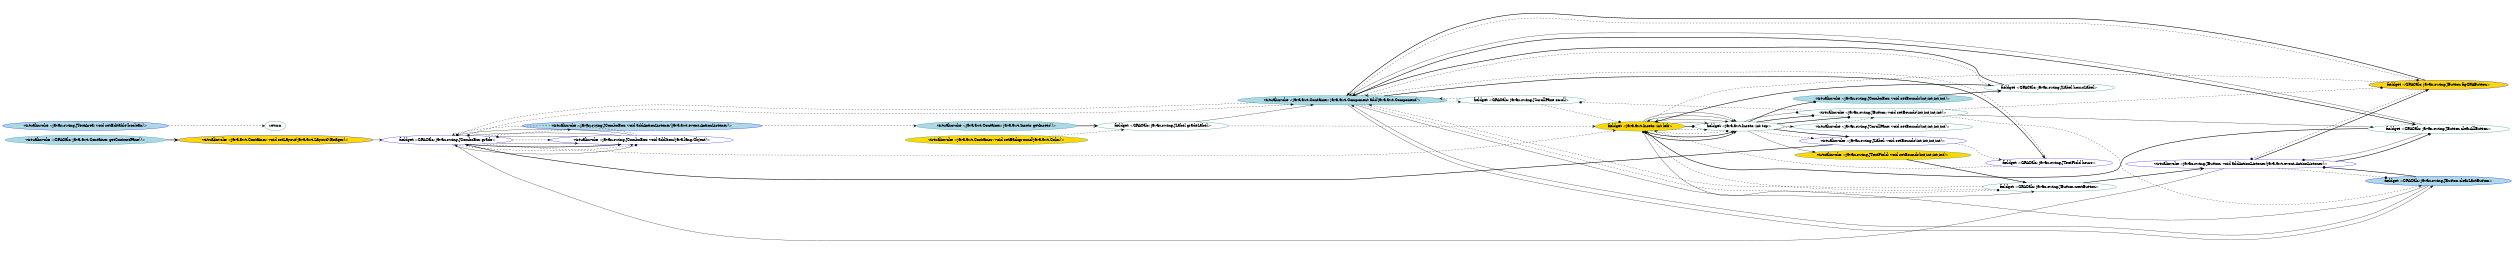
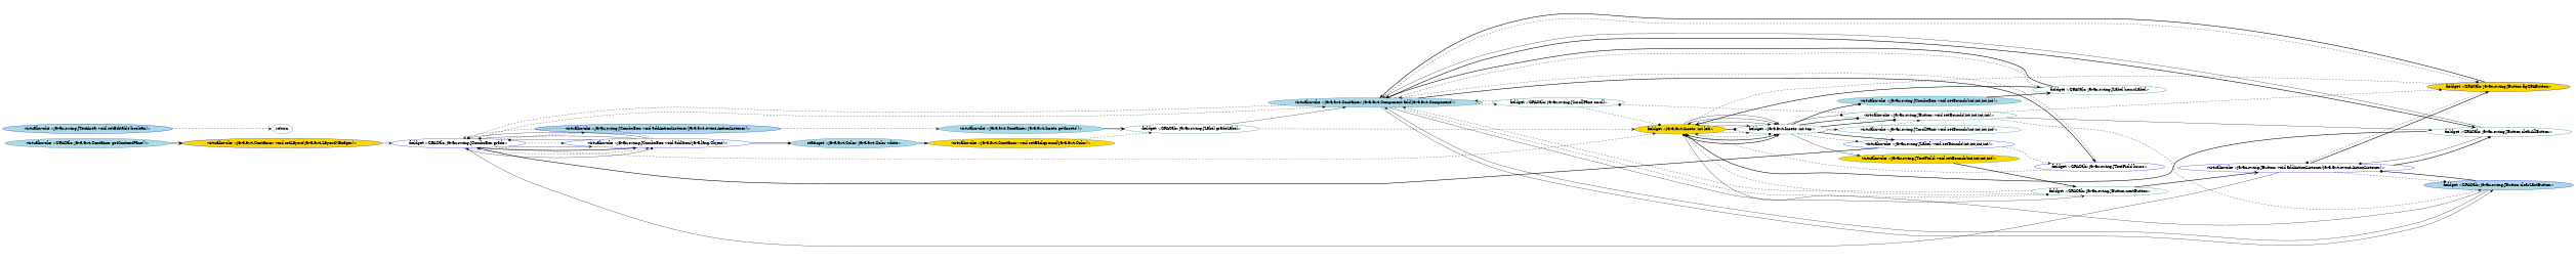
  digraph {
    rankdir=LR
    node [color=teal fillcolor=white style=filled]
    edge [arrowhead=normal style=dashed]
    "virtualinvoke <GPACalc: java.awt.Container getContentPane()>" [fillcolor=lightblue]
    "virtualinvoke <java.awt.Container: void setLayout(java.awt.LayoutManager)>" [color=blue fillcolor=gold]
    "fieldget <GPACalc: javax.swing.JComboBox grade>" [color=blue]
    "virtualinvoke <javax.swing.JComboBox: void addItem(java.lang.Object)>" [color=blue]
    "virtualinvoke <java.awt.Container: java.awt.Component add(java.awt.Component)>" [fillcolor=lightblue]
    "virtualinvoke <javax.swing.JComboBox: void addActionListener(java.awt.event.ActionListener)>" [color=blue fillcolor=lightblue]
    "fieldget <java.awt.Insets: int left>" [fillcolor=gold]
+   "staticget <java.awt.Color: java.awt.Color white>" [fillcolor=lightblue]
    "fieldget <GPACalc: javax.swing.JLabel hoursLabel>"
    "fieldget <GPACalc: javax.swing.JTextField hours>" [color=blue]
    "fieldget <GPACalc: javax.swing.JButton nextButton>"
    "fieldget <GPACalc: javax.swing.JButton clearLastButton>" [color=blue fillcolor=lightblue]
    "fieldget <GPACalc: javax.swing.JButton figGPAButton>" [color=blue fillcolor=gold]
    "fieldget <GPACalc: javax.swing.JButton clearAllButton>"
    "fieldget <GPACalc: javax.swing.JScrollPane scroll>"
    "virtualinvoke <java.awt.Container: java.awt.Insets getInsets()>" [fillcolor=lightblue]
    "fieldget <java.awt.Insets: int top>"
    "virtualinvoke <java.awt.Container: void setBackground(java.awt.Color)>" [fillcolor=gold]
    "fieldget <GPACalc: javax.swing.JLabel gradeLabel>"
    "virtualinvoke <javax.swing.JButton: void addActionListener(java.awt.event.ActionListener)>" [color=blue]
    "virtualinvoke <javax.swing.JLabel: void setBounds(int,int,int,int)>" [color=blue]
    "virtualinvoke <javax.swing.JComboBox: void setBounds(int,int,int,int)>" [fillcolor=lightblue]
    "virtualinvoke <javax.swing.JTextField: void setBounds(int,int,int,int)>" [fillcolor=gold]
    "virtualinvoke <javax.swing.JButton: void setBounds(int,int,int,int)>"
    "virtualinvoke <javax.swing.JScrollPane: void setBounds(int,int,int,int)>"
    "virtualinvoke <javax.swing.JTextArea: void setEditable(boolean)>" [color=blue fillcolor=lightblue]
    return
    "virtualinvoke <GPACalc: java.awt.Container getContentPane()>" -> "virtualinvoke <java.awt.Container: void setLayout(java.awt.LayoutManager)>" [arrowhead=vee style=bold]
    "virtualinvoke <java.awt.Container: void setLayout(java.awt.LayoutManager)>" -> "fieldget <GPACalc: javax.swing.JComboBox grade>" [arrowhead=vee style=solid]
    "fieldget <GPACalc: javax.swing.JComboBox grade>" -> "virtualinvoke <javax.swing.JComboBox: void addItem(java.lang.Object)>" [arrowhead=dot style=solid]
    "fieldget <GPACalc: javax.swing.JComboBox grade>" -> "virtualinvoke <javax.swing.JComboBox: void addItem(java.lang.Object)>" [arrowhead=vee]
    "fieldget <GPACalc: javax.swing.JComboBox grade>" -> "virtualinvoke <javax.swing.JComboBox: void addItem(java.lang.Object)>" [style=bold]
    "fieldget <GPACalc: javax.swing.JComboBox grade>" -> "virtualinvoke <javax.swing.JComboBox: void addItem(java.lang.Object)>" [arrowhead=vee style=solid]
    "fieldget <GPACalc: javax.swing.JComboBox grade>" -> "virtualinvoke <javax.swing.JComboBox: void addItem(java.lang.Object)>"
    "fieldget <GPACalc: javax.swing.JComboBox grade>" -> "virtualinvoke <java.awt.Container: java.awt.Component add(java.awt.Component)>"
    "fieldget <GPACalc: javax.swing.JComboBox grade>" -> "virtualinvoke <javax.swing.JComboBox: void addActionListener(java.awt.event.ActionListener)>" [arrowhead=vee]
    "fieldget <GPACalc: javax.swing.JComboBox grade>" -> "fieldget <java.awt.Insets: int left>" [arrowhead=vee]
    "virtualinvoke <javax.swing.JComboBox: void addItem(java.lang.Object)>" -> "fieldget <GPACalc: javax.swing.JComboBox grade>" [arrowhead=dot style=solid]
    "virtualinvoke <javax.swing.JComboBox: void addItem(java.lang.Object)>" -> "fieldget <GPACalc: javax.swing.JComboBox grade>" [arrowhead=dot style=solid]
    "virtualinvoke <javax.swing.JComboBox: void addItem(java.lang.Object)>" -> "fieldget <GPACalc: javax.swing.JComboBox grade>" [arrowhead=vee style=solid]
    "virtualinvoke <javax.swing.JComboBox: void addItem(java.lang.Object)>" -> "fieldget <GPACalc: javax.swing.JComboBox grade>" [arrowhead=vee]
+   "virtualinvoke <javax.swing.JComboBox: void addItem(java.lang.Object)>" -> "staticget <java.awt.Color: java.awt.Color white>" [arrowhead=dot style=bold]
    "virtualinvoke <java.awt.Container: java.awt.Component add(java.awt.Component)>" -> "fieldget <GPACalc: javax.swing.JComboBox grade>" [arrowhead=dot]
    "virtualinvoke <java.awt.Container: java.awt.Component add(java.awt.Component)>" -> "fieldget <GPACalc: javax.swing.JLabel hoursLabel>"
    "virtualinvoke <java.awt.Container: java.awt.Component add(java.awt.Component)>" -> "fieldget <GPACalc: javax.swing.JTextField hours>" [style=bold]
    "virtualinvoke <java.awt.Container: java.awt.Component add(java.awt.Component)>" -> "fieldget <GPACalc: javax.swing.JButton nextButton>" [arrowhead=vee style=solid]
    "virtualinvoke <java.awt.Container: java.awt.Component add(java.awt.Component)>" -> "fieldget <GPACalc: javax.swing.JButton nextButton>" [arrowhead=dot]
    "virtualinvoke <java.awt.Container: java.awt.Component add(java.awt.Component)>" -> "fieldget <GPACalc: javax.swing.JButton clearLastButton>" [style=solid]
    "virtualinvoke <java.awt.Container: java.awt.Component add(java.awt.Component)>" -> "fieldget <GPACalc: javax.swing.JButton figGPAButton>" [arrowhead=dot]
    "virtualinvoke <java.awt.Container: java.awt.Component add(java.awt.Component)>" -> "fieldget <GPACalc: javax.swing.JButton clearAllButton>" [arrowhead=vee style=bold]
    "virtualinvoke <java.awt.Container: java.awt.Component add(java.awt.Component)>" -> "fieldget <GPACalc: javax.swing.JScrollPane scroll>" [arrowhead=vee]
    "virtualinvoke <javax.swing.JComboBox: void addActionListener(java.awt.event.ActionListener)>" -> "virtualinvoke <java.awt.Container: java.awt.Insets getInsets()>" [arrowhead=vee]
    "fieldget <java.awt.Insets: int left>" -> "fieldget <java.awt.Insets: int top>" [style=bold]
    "fieldget <java.awt.Insets: int left>" -> "fieldget <java.awt.Insets: int top>" [style=bold]
    "fieldget <java.awt.Insets: int left>" -> "fieldget <java.awt.Insets: int top>" [arrowhead=dot]
    "fieldget <java.awt.Insets: int left>" -> "fieldget <java.awt.Insets: int top>"
    "fieldget <java.awt.Insets: int left>" -> "fieldget <java.awt.Insets: int top>" [arrowhead=dot style=bold]
    "fieldget <java.awt.Insets: int left>" -> "fieldget <java.awt.Insets: int top>" [arrowhead=vee style=solid]
    "fieldget <java.awt.Insets: int left>" -> "fieldget <java.awt.Insets: int top>" [style=solid]
    "fieldget <java.awt.Insets: int left>" -> "fieldget <java.awt.Insets: int top>" [style=solid]
    "fieldget <java.awt.Insets: int left>" -> "fieldget <java.awt.Insets: int top>" [style=solid]
+   "staticget <java.awt.Color: java.awt.Color white>" -> "virtualinvoke <java.awt.Container: void setBackground(java.awt.Color)>" [style=bold]
    "fieldget <GPACalc: javax.swing.JLabel hoursLabel>" -> "virtualinvoke <java.awt.Container: java.awt.Component add(java.awt.Component)>" [arrowhead=vee style=bold]
    "fieldget <GPACalc: javax.swing.JLabel hoursLabel>" -> "fieldget <java.awt.Insets: int left>" [arrowhead=vee style=bold]
    "fieldget <GPACalc: javax.swing.JTextField hours>" -> "virtualinvoke <java.awt.Container: java.awt.Component add(java.awt.Component)>" [arrowhead=vee]
    "fieldget <GPACalc: javax.swing.JTextField hours>" -> "fieldget <java.awt.Insets: int left>" [arrowhead=vee]
    "fieldget <GPACalc: javax.swing.JButton nextButton>" -> "virtualinvoke <java.awt.Container: java.awt.Component add(java.awt.Component)>"
    "fieldget <GPACalc: javax.swing.JButton nextButton>" -> "fieldget <java.awt.Insets: int left>"
    "fieldget <GPACalc: javax.swing.JButton nextButton>" -> "virtualinvoke <javax.swing.JButton: void addActionListener(java.awt.event.ActionListener)>" [arrowhead=vee style=bold]
    "fieldget <GPACalc: javax.swing.JButton clearLastButton>" -> "virtualinvoke <java.awt.Container: java.awt.Component add(java.awt.Component)>" [style=solid]
    "fieldget <GPACalc: javax.swing.JButton clearLastButton>" -> "fieldget <java.awt.Insets: int left>" [arrowhead=dot style=solid]
    "fieldget <GPACalc: javax.swing.JButton clearLastButton>" -> "virtualinvoke <javax.swing.JButton: void addActionListener(java.awt.event.ActionListener)>" [arrowhead=dot style=bold]
    "fieldget <GPACalc: javax.swing.JButton figGPAButton>" -> "virtualinvoke <java.awt.Container: java.awt.Component add(java.awt.Component)>" [style=bold]
    "fieldget <GPACalc: javax.swing.JButton figGPAButton>" -> "fieldget <java.awt.Insets: int left>"
    "fieldget <GPACalc: javax.swing.JButton figGPAButton>" -> "virtualinvoke <javax.swing.JButton: void addActionListener(java.awt.event.ActionListener)>" [arrowhead=dot]
    "fieldget <GPACalc: javax.swing.JButton clearAllButton>" -> "virtualinvoke <java.awt.Container: java.awt.Component add(java.awt.Component)>" [arrowhead=vee style=solid]
    "fieldget <GPACalc: javax.swing.JButton clearAllButton>" -> "fieldget <java.awt.Insets: int left>" [style=bold]
    "fieldget <GPACalc: javax.swing.JButton clearAllButton>" -> "virtualinvoke <javax.swing.JButton: void addActionListener(java.awt.event.ActionListener)>" [arrowhead=dot style=solid]
    "fieldget <GPACalc: javax.swing.JScrollPane scroll>" -> "virtualinvoke <java.awt.Container: java.awt.Component add(java.awt.Component)>" [arrowhead=vee]
    "fieldget <GPACalc: javax.swing.JScrollPane scroll>" -> "fieldget <java.awt.Insets: int left>" [arrowhead=dot]
    "virtualinvoke <java.awt.Container: java.awt.Insets getInsets()>" -> "fieldget <GPACalc: javax.swing.JLabel gradeLabel>" [arrowhead=vee style=bold]
    "fieldget <java.awt.Insets: int top>" -> "virtualinvoke <javax.swing.JLabel: void setBounds(int,int,int,int)>"
    "fieldget <java.awt.Insets: int top>" -> "virtualinvoke <javax.swing.JLabel: void setBounds(int,int,int,int)>" [style=bold]
    "fieldget <java.awt.Insets: int top>" -> "virtualinvoke <javax.swing.JComboBox: void setBounds(int,int,int,int)>" [arrowhead=dot style=bold]
    "fieldget <java.awt.Insets: int top>" -> "virtualinvoke <javax.swing.JTextField: void setBounds(int,int,int,int)>" [style=solid]
    "fieldget <java.awt.Insets: int top>" -> "virtualinvoke <javax.swing.JButton: void setBounds(int,int,int,int)>"
    "fieldget <java.awt.Insets: int top>" -> "virtualinvoke <javax.swing.JButton: void setBounds(int,int,int,int)>" [arrowhead=dot style=bold]
    "fieldget <java.awt.Insets: int top>" -> "virtualinvoke <javax.swing.JButton: void setBounds(int,int,int,int)>" [arrowhead=dot style=bold]
    "fieldget <java.awt.Insets: int top>" -> "virtualinvoke <javax.swing.JButton: void setBounds(int,int,int,int)>" [arrowhead=dot style=solid]
    "fieldget <java.awt.Insets: int top>" -> "virtualinvoke <javax.swing.JScrollPane: void setBounds(int,int,int,int)>" [style=solid]
    "virtualinvoke <java.awt.Container: void setBackground(java.awt.Color)>" -> "fieldget <GPACalc: javax.swing.JLabel gradeLabel>" [arrowhead=vee]
    "fieldget <GPACalc: javax.swing.JLabel gradeLabel>" -> "virtualinvoke <java.awt.Container: java.awt.Component add(java.awt.Component)>" [style=solid]
    "fieldget <GPACalc: javax.swing.JLabel gradeLabel>" -> "fieldget <java.awt.Insets: int left>" [arrowhead=vee]
    "virtualinvoke <javax.swing.JButton: void addActionListener(java.awt.event.ActionListener)>" -> "fieldget <GPACalc: javax.swing.JComboBox grade>" [style=solid]
    "virtualinvoke <javax.swing.JButton: void addActionListener(java.awt.event.ActionListener)>" -> "fieldget <GPACalc: javax.swing.JButton clearLastButton>" [arrowhead=dot]
    "virtualinvoke <javax.swing.JButton: void addActionListener(java.awt.event.ActionListener)>" -> "fieldget <GPACalc: javax.swing.JButton figGPAButton>" [style=bold]
    "virtualinvoke <javax.swing.JButton: void addActionListener(java.awt.event.ActionListener)>" -> "fieldget <GPACalc: javax.swing.JButton clearAllButton>" [arrowhead=dot style=bold]
    "virtualinvoke <javax.swing.JLabel: void setBounds(int,int,int,int)>" -> "fieldget <GPACalc: javax.swing.JComboBox grade>" [style=bold]
    "virtualinvoke <javax.swing.JLabel: void setBounds(int,int,int,int)>" -> "fieldget <GPACalc: javax.swing.JTextField hours>" [arrowhead=vee]
    "virtualinvoke <javax.swing.JComboBox: void setBounds(int,int,int,int)>" -> "fieldget <GPACalc: javax.swing.JLabel hoursLabel>" [arrowhead=vee style=bold]
    "virtualinvoke <javax.swing.JTextField: void setBounds(int,int,int,int)>" -> "fieldget <GPACalc: javax.swing.JButton nextButton>" [style=bold]
    "virtualinvoke <javax.swing.JButton: void setBounds(int,int,int,int)>" -> "fieldget <GPACalc: javax.swing.JButton clearLastButton>" [arrowhead=vee]
    "virtualinvoke <javax.swing.JButton: void setBounds(int,int,int,int)>" -> "fieldget <GPACalc: javax.swing.JButton figGPAButton>" [arrowhead=dot]
    "virtualinvoke <javax.swing.JButton: void setBounds(int,int,int,int)>" -> "fieldget <GPACalc: javax.swing.JButton clearAllButton>" [style=solid]
    "virtualinvoke <javax.swing.JButton: void setBounds(int,int,int,int)>" -> "fieldget <GPACalc: javax.swing.JScrollPane scroll>" [arrowhead=dot]
    "virtualinvoke <javax.swing.JTextArea: void setEditable(boolean)>" -> return [arrowhead=vee]
  }
